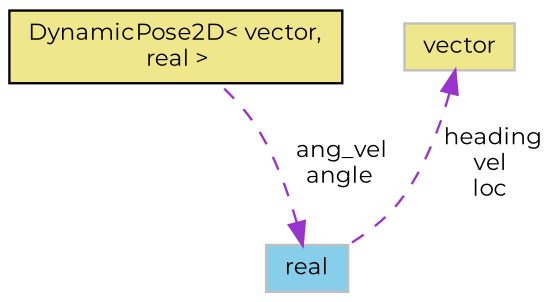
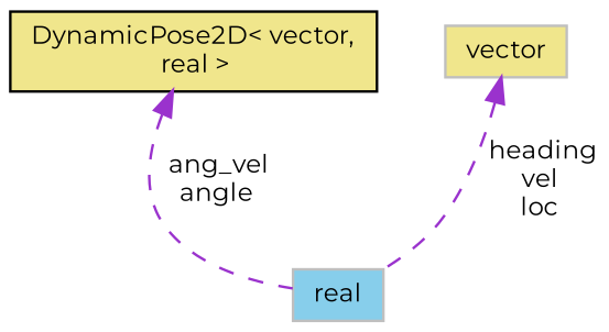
  digraph {
    fontname=Montserrat
    node [color=grey75 fillcolor=khaki fontname=Montserrat fontsize=10 shape=record style=filled]
    edge [color=darkorchid3 dir=back fontname=Montserrat fontsize=10 labelfontname=Helvetica labelfontsize=10 style=dashed]
    n1 [color=black fontcolor=black height=0.2 label="DynamicPose2D\< vector,\l real \>" width=0.4]
    n2 [height=0.2 label=vector width=0.4]
    n3 [fillcolor=skyblue height=0.2 label=real width=0.4]
    n2 -> n3 [label=" heading\nvel\nloc"]
-   n3 -> n1 [label=" ang_vel\nangle"]
+   n1 -> n3 [label=" ang_vel\nangle"]
  }
